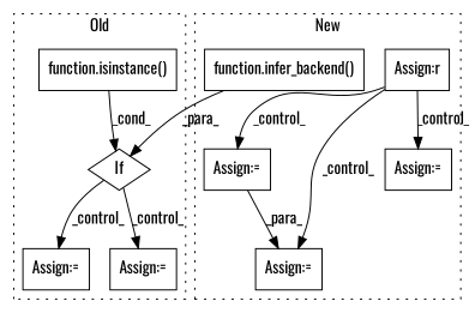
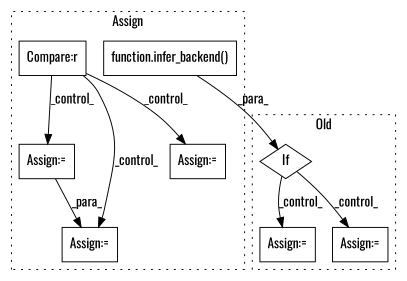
  digraph {
    fontname=Oswald
    node [a=68 fontname=Oswald l=3 shape=box]
    edge [fontname=Oswald]
-   n1 [a=75 l="11,1" label="function.isinstance()" s="4334,4356"]
    n2 [a=96 label=If s=4331 shape=diamond]
    n3 [label="Assign:=" s=4492]
    n4 [label="Assign:=" s=4454]
    n5 [a=75 l="14,1" label="function.infer_backend()" s="5109,5135"]
    n6 [label="Assign:=" s=5377]
-   n7 [a=40 l=16 label="Assign:r" s=5252]
+   n7 [a=40 l=16 label="Compare:r" s=5252]
    n8 [label="Assign:=" s=5431]
    n9 [label="Assign:=" s=5281]
    subgraph cluster_1 {
      label=Old
      style=dotted
-     n1
      n2
      n3
      n4
    }
    subgraph cluster_2 {
-     label=New
+     label=Assign
      style=dotted
      n5
      n6
      n7
      n8
      n9
    }
-   n1 -> n2 [label=_cond_]
    n2 -> n3 [label=_control_]
    n2 -> n4 [label=_control_]
    n5 -> n2 [label=_para_]
    n6 -> n8 [label=_para_]
    n7 -> n6 [label=_control_]
    n7 -> n8 [label=_control_]
    n7 -> n9 [label=_control_]
  }
